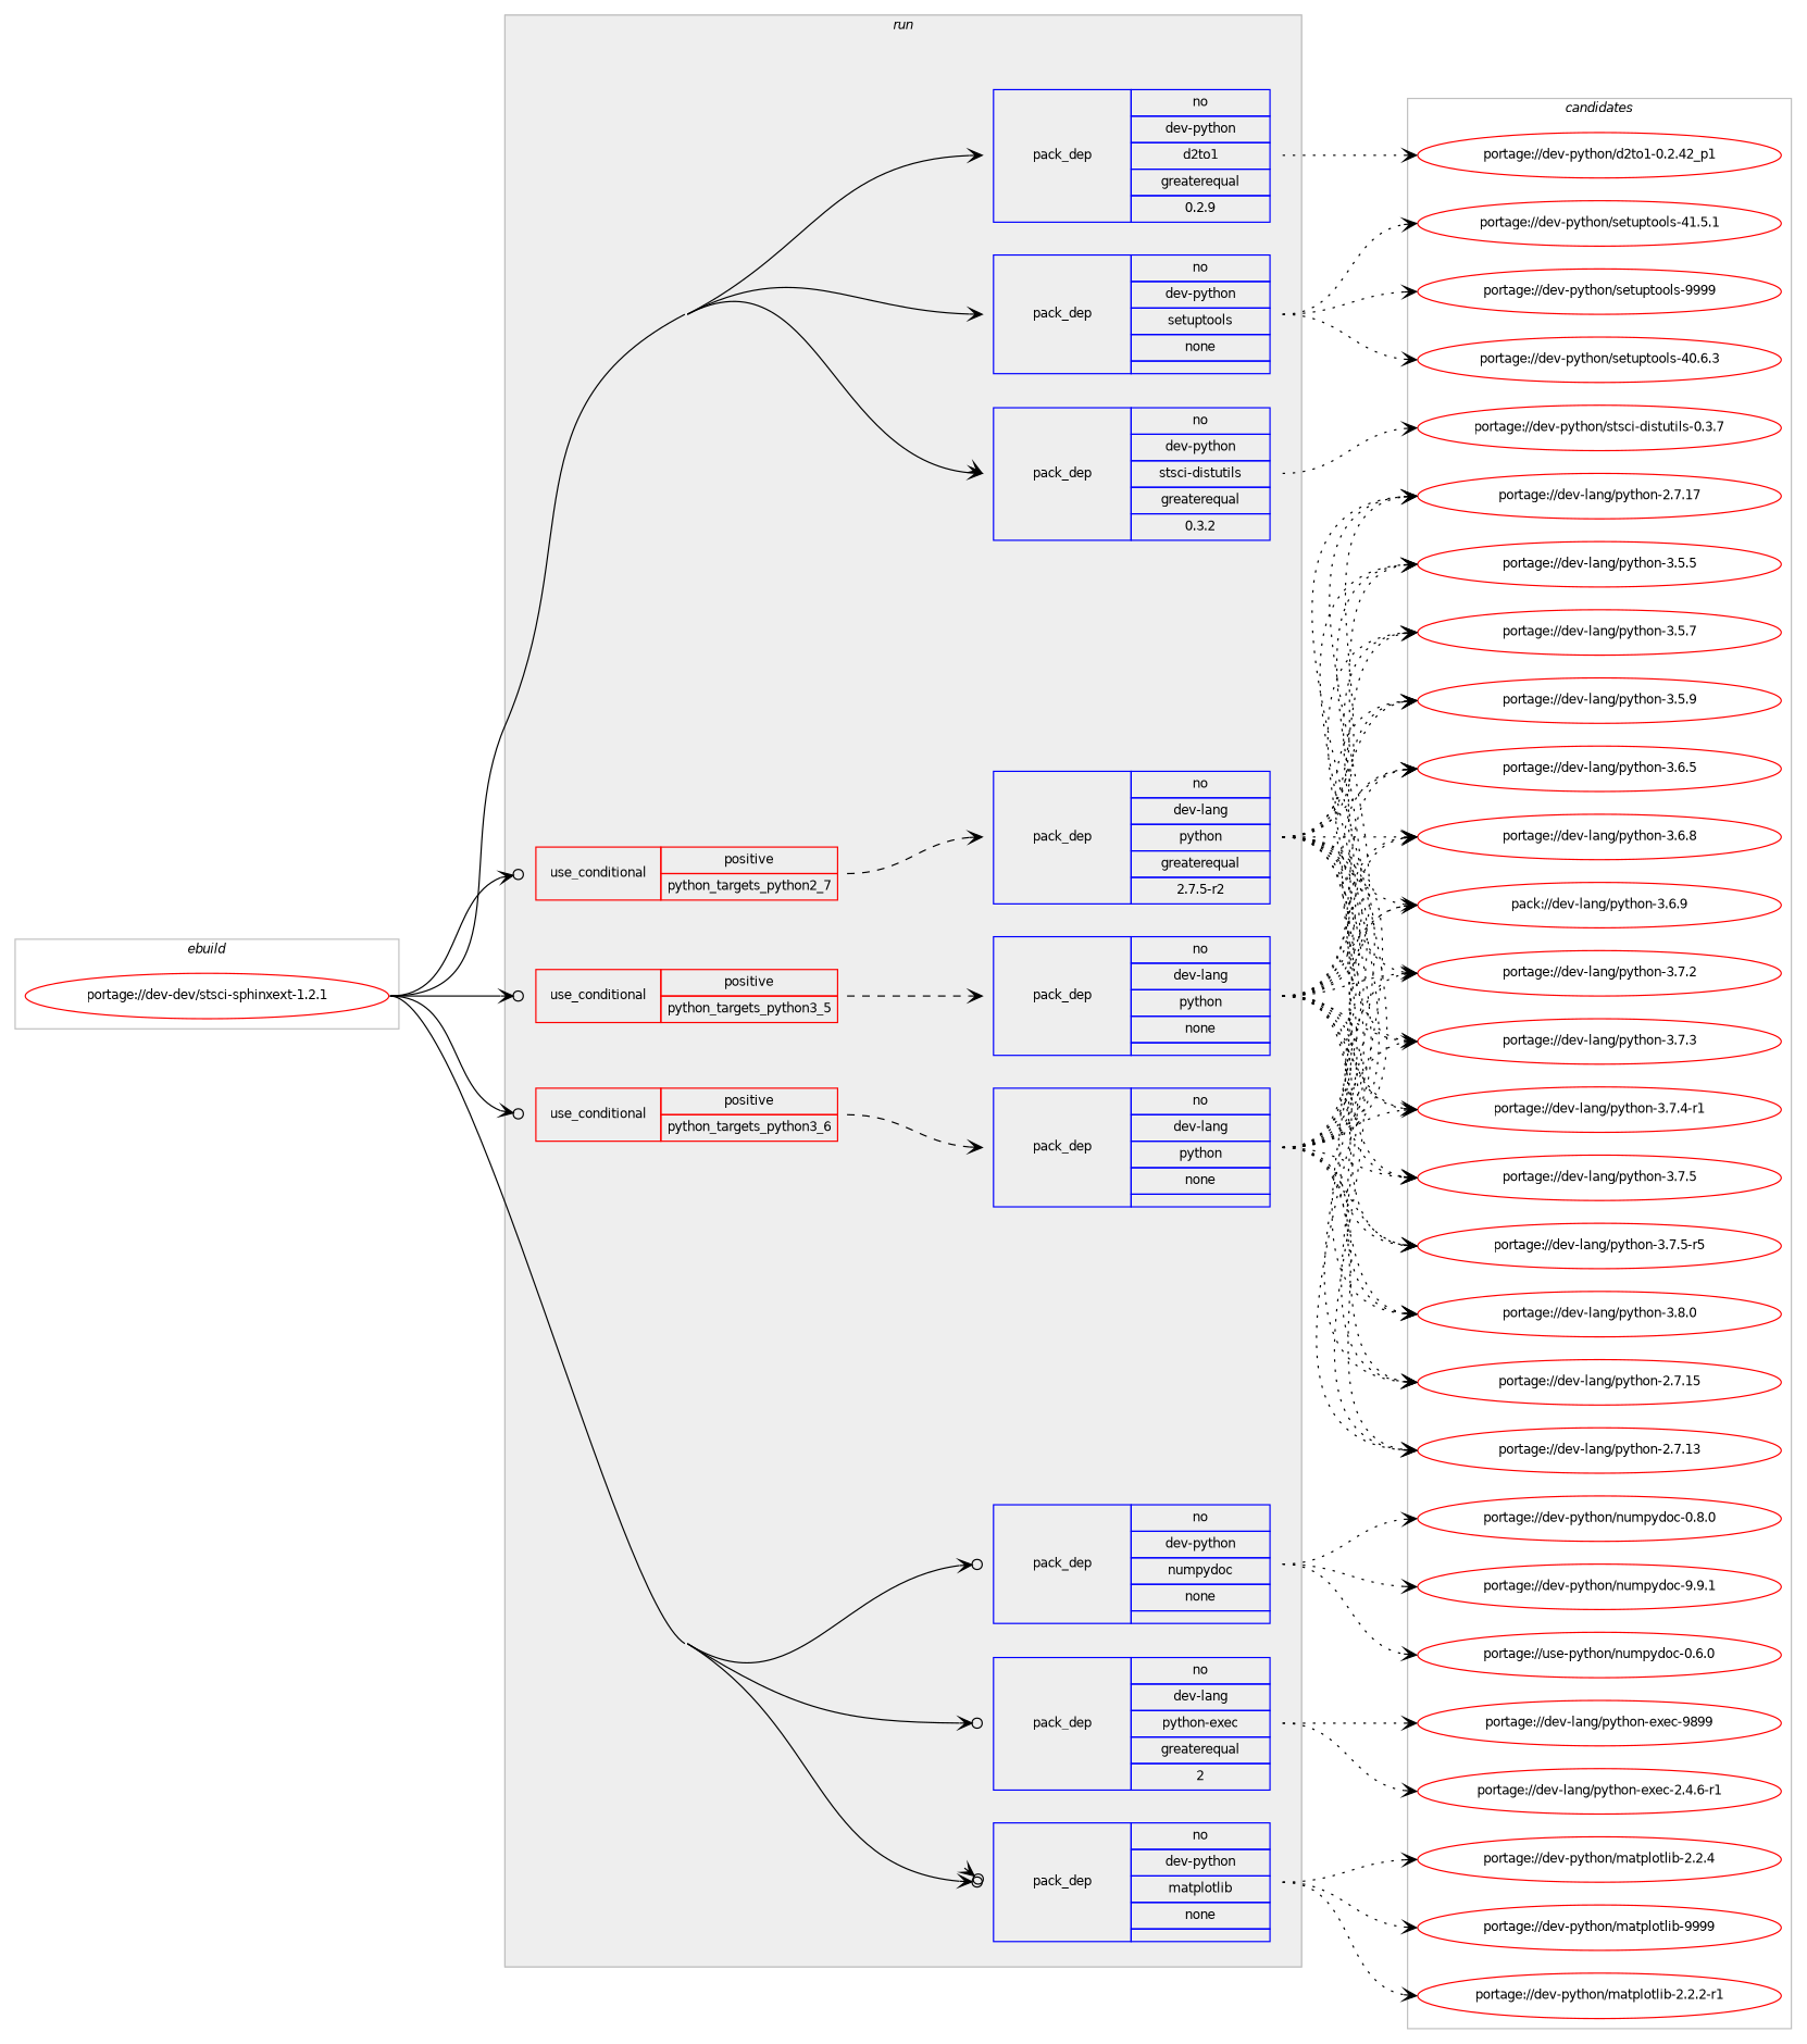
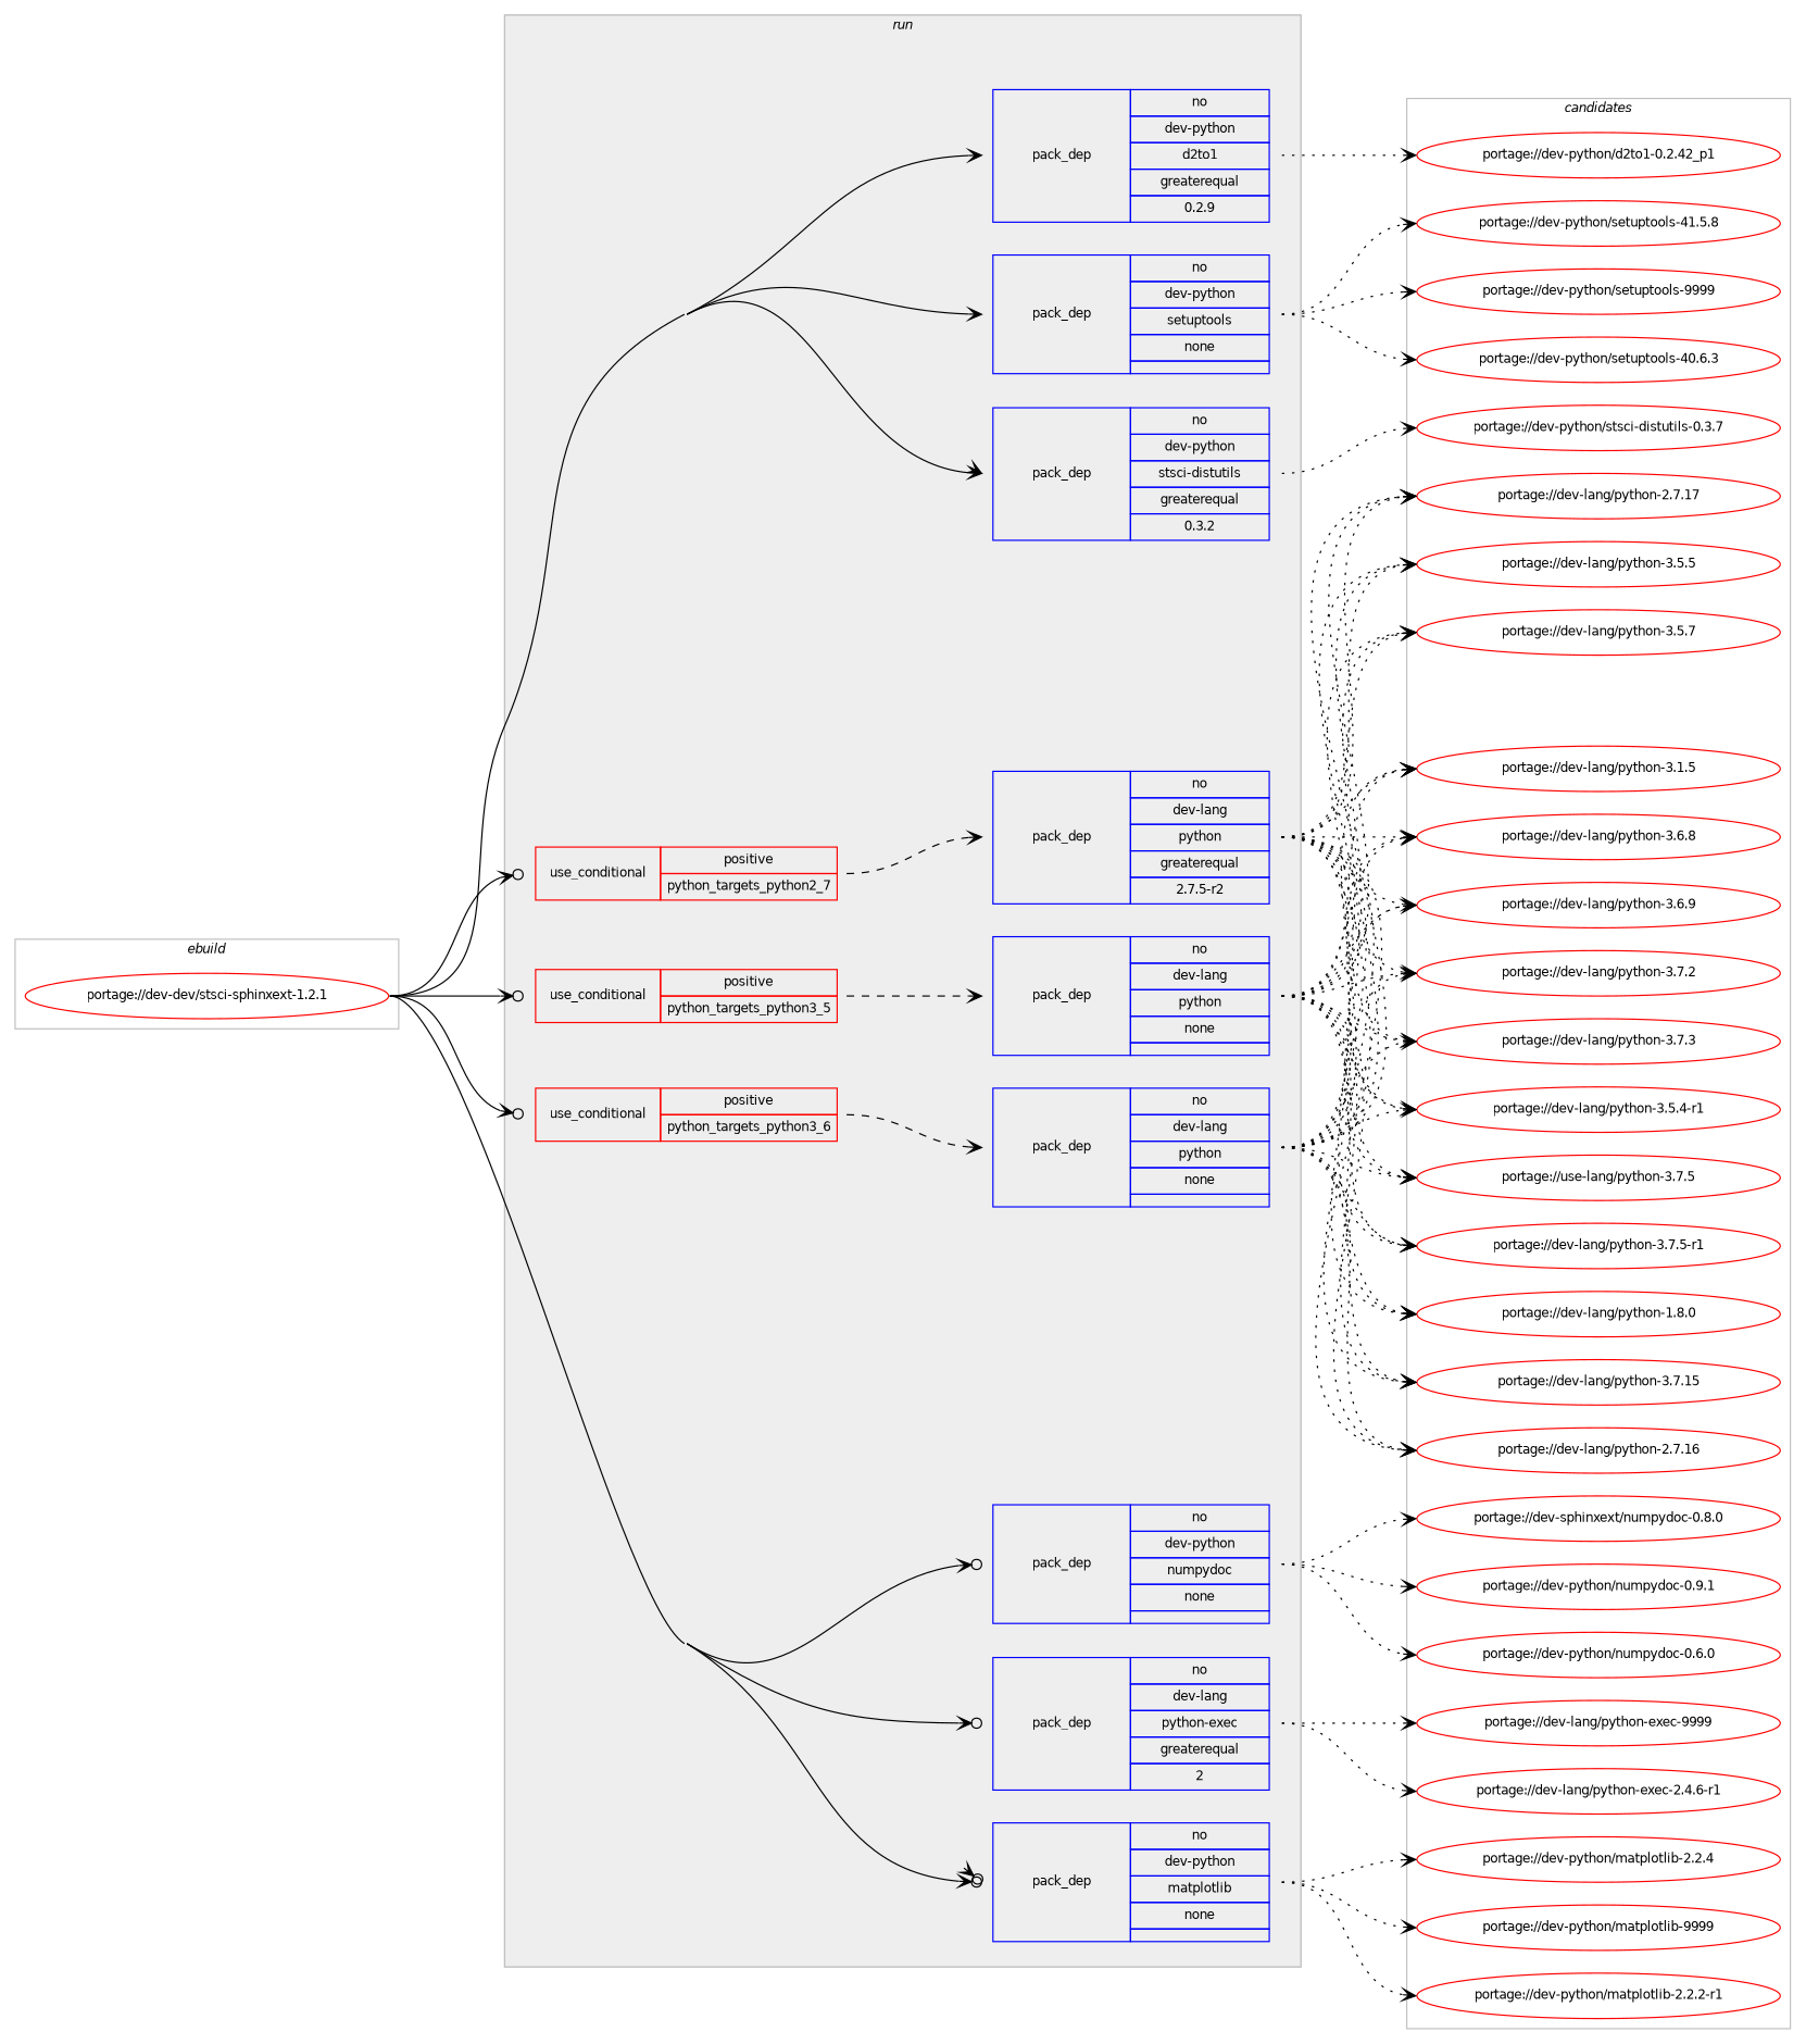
  digraph {
    compound=true
    concentrate=true
    fontname=Helvetica
    fontsize=10
    newrank=true
    rankdir=LR
    ranksep=1.5
    node [color=red fontname=Helvetica fontsize=10]
    edge [arrowhead=vee headport=w style=dotted tailport=e weight=100]
    n1 [label="portage://dev-dev/stsci-sphinxext-1.2.1" width=4]
    n2 [color=blue label=<<TABLE BORDER="0" CELLBORDER="1" CELLSPACING="0" CELLPADDING="4" WIDTH="220"><TR><TD ROWSPAN="6" CELLPADDING="30">pack_dep</TD></TR><TR><TD WIDTH="110">no</TD></TR><TR><TD>dev-python</TD></TR><TR><TD>d2to1</TD></TR><TR><TD>greaterequal</TD></TR><TR><TD>0.2.9</TD></TR></TABLE>> shape=none]
    n3 [color=blue label=<<TABLE BORDER="0" CELLBORDER="1" CELLSPACING="0" CELLPADDING="4" WIDTH="220"><TR><TD ROWSPAN="6" CELLPADDING="30">pack_dep</TD></TR><TR><TD WIDTH="110">no</TD></TR><TR><TD>dev-python</TD></TR><TR><TD>setuptools</TD></TR><TR><TD>none</TD></TR><TR><TD></TD></TR></TABLE>> shape=none]
    n4 [color=blue label=<<TABLE BORDER="0" CELLBORDER="1" CELLSPACING="0" CELLPADDING="4" WIDTH="220"><TR><TD ROWSPAN="6" CELLPADDING="30">pack_dep</TD></TR><TR><TD WIDTH="110">no</TD></TR><TR><TD>dev-python</TD></TR><TR><TD>stsci-distutils</TD></TR><TR><TD>greaterequal</TD></TR><TR><TD>0.3.2</TD></TR></TABLE>> shape=none]
    n5 [color=blue label=<<TABLE BORDER="0" CELLBORDER="1" CELLSPACING="0" CELLPADDING="4" WIDTH="220"><TR><TD ROWSPAN="6" CELLPADDING="30">pack_dep</TD></TR><TR><TD WIDTH="110">no</TD></TR><TR><TD>dev-lang</TD></TR><TR><TD>python</TD></TR><TR><TD>greaterequal</TD></TR><TR><TD>2.7.5-r2</TD></TR></TABLE>> shape=none]
    n6 [label=<<TABLE BORDER="0" CELLBORDER="1" CELLSPACING="0" CELLPADDING="4"><TR><TD ROWSPAN="3" CELLPADDING="10">use_conditional</TD></TR><TR><TD>positive</TD></TR><TR><TD>python_targets_python2_7</TD></TR></TABLE>> shape=none]
    n7 [color=blue label=<<TABLE BORDER="0" CELLBORDER="1" CELLSPACING="0" CELLPADDING="4" WIDTH="220"><TR><TD ROWSPAN="6" CELLPADDING="30">pack_dep</TD></TR><TR><TD WIDTH="110">no</TD></TR><TR><TD>dev-python</TD></TR><TR><TD>numpydoc</TD></TR><TR><TD>none</TD></TR><TR><TD></TD></TR></TABLE>> shape=none]
    n8 [color=blue label=<<TABLE BORDER="0" CELLBORDER="1" CELLSPACING="0" CELLPADDING="4" WIDTH="220"><TR><TD ROWSPAN="6" CELLPADDING="30">pack_dep</TD></TR><TR><TD WIDTH="110">no</TD></TR><TR><TD>dev-lang</TD></TR><TR><TD>python</TD></TR><TR><TD>none</TD></TR><TR><TD></TD></TR></TABLE>> shape=none]
    n9 [label=<<TABLE BORDER="0" CELLBORDER="1" CELLSPACING="0" CELLPADDING="4"><TR><TD ROWSPAN="3" CELLPADDING="10">use_conditional</TD></TR><TR><TD>positive</TD></TR><TR><TD>python_targets_python3_5</TD></TR></TABLE>> shape=none]
    n10 [color=blue label=<<TABLE BORDER="0" CELLBORDER="1" CELLSPACING="0" CELLPADDING="4" WIDTH="220"><TR><TD ROWSPAN="6" CELLPADDING="30">pack_dep</TD></TR><TR><TD WIDTH="110">no</TD></TR><TR><TD>dev-lang</TD></TR><TR><TD>python</TD></TR><TR><TD>none</TD></TR><TR><TD></TD></TR></TABLE>> shape=none]
    n11 [label=<<TABLE BORDER="0" CELLBORDER="1" CELLSPACING="0" CELLPADDING="4"><TR><TD ROWSPAN="3" CELLPADDING="10">use_conditional</TD></TR><TR><TD>positive</TD></TR><TR><TD>python_targets_python3_6</TD></TR></TABLE>> shape=none]
    n12 [color=blue label=<<TABLE BORDER="0" CELLBORDER="1" CELLSPACING="0" CELLPADDING="4" WIDTH="220"><TR><TD ROWSPAN="6" CELLPADDING="30">pack_dep</TD></TR><TR><TD WIDTH="110">no</TD></TR><TR><TD>dev-lang</TD></TR><TR><TD>python-exec</TD></TR><TR><TD>greaterequal</TD></TR><TR><TD>2</TD></TR></TABLE>> shape=none]
    n13 [color=blue label=<<TABLE BORDER="0" CELLBORDER="1" CELLSPACING="0" CELLPADDING="4" WIDTH="220"><TR><TD ROWSPAN="6" CELLPADDING="30">pack_dep</TD></TR><TR><TD WIDTH="110">no</TD></TR><TR><TD>dev-python</TD></TR><TR><TD>matplotlib</TD></TR><TR><TD>none</TD></TR><TR><TD></TD></TR></TABLE>> shape=none]
    n14 [label="portage://dev-python/d2to1-0.2.42_p1" width=4]
    n15 [label="portage://dev-python/setuptools-40.6.3" width=4]
-   n16 [label="portage://dev-python/setuptools-41.5.1" width=4]
+   n16 [label="portage://dev-python/setuptools-41.5.8" width=4]
    n17 [label="portage://dev-python/setuptools-9999" width=4]
    n18 [label="portage://dev-python/stsci-distutils-0.3.7" width=4]
-   n19 [label="portage://dev-lang/python-2.7.15" width=4]
-   n20 [label="portage://dev-lang/python-2.7.13" width=4]
+   n19 [label="portage://dev-lang/python-3.7.15" width=4]
+   n20 [label="portage://dev-lang/python-2.7.16" width=4]
    n21 [label="portage://dev-lang/python-2.7.17" width=4]
    n22 [label="portage://dev-lang/python-3.5.5" width=4]
    n23 [label="portage://dev-lang/python-3.5.7" width=4]
-   n24 [label="portage://dev-lang/python-3.5.9" width=4]
-   n25 [label="portage://dev-lang/python-3.6.5" width=4]
+   n25 [label="portage://dev-lang/python-3.1.5" width=4]
    n26 [label="portage://dev-lang/python-3.6.8" width=4]
-   n27 [label="pack://dev-lang/python-3.6.9" width=4]
+   n27 [label="portage://dev-lang/python-3.6.9" width=4]
    n28 [label="portage://dev-lang/python-3.7.2" width=4]
    n29 [label="portage://dev-lang/python-3.7.3" width=4]
-   n30 [label="portage://dev-lang/python-3.7.4-r1" width=4]
-   n31 [label="portage://dev-lang/python-3.7.5" width=4]
-   n32 [label="portage://dev-lang/python-3.7.5-r5" width=4]
-   n33 [label="portage://dev-lang/python-3.8.0" width=4]
+   n30 [label="portage://dev-lang/python-3.5.4-r1" width=4]
+   n31 [label="portage://use-lang/python-3.7.5" width=4]
+   n32 [label="portage://dev-lang/python-3.7.5-r1" width=4]
+   n33 [label="portage://dev-lang/python-1.8.0" width=4]
    n34 [label="portage://dev-lang/python-exec-2.4.6-r1" width=4]
-   n35 [label="portage://dev-lang/python-exec-9899" width=4]
+   n35 [label="portage://dev-lang/python-exec-9999" width=4]
    n36 [label="portage://dev-python/matplotlib-2.2.2-r1" width=4]
    n37 [label="portage://dev-python/matplotlib-2.2.4" width=4]
    n38 [label="portage://dev-python/matplotlib-9999" width=4]
-   n39 [label="portage://use-python/numpydoc-0.6.0" width=4]
-   n40 [label="portage://dev-python/numpydoc-0.8.0" width=4]
-   n41 [label="portage://dev-python/numpydoc-9.9.1" width=4]
+   n39 [label="portage://dev-python/numpydoc-0.6.0" width=4]
+   n40 [label="portage://dev-sphinxext/numpydoc-0.8.0" width=4]
+   n41 [label="portage://dev-python/numpydoc-0.9.1" width=4]
    subgraph cluster_1 {
      color=gray
      label=<<i>ebuild</i>>
      rank=same
      n1
    }
    subgraph cluster_2 {
      color=gray
      label=<<i>dependencies</i>>
      subgraph cluster_3 {
        color=gray
        fillcolor="#eeeeee"
        label=<<i>compile</i>>
        style=filled
        subgraph sub_4 {
          color=gray
          fillcolor="#eeeeee"
          label=<<i>compile</i>>
          style=filled
          n2
        }
        subgraph sub_5 {
          color=gray
          fillcolor="#eeeeee"
          label=<<i>compile</i>>
          style=filled
          n3
        }
        subgraph sub_6 {
          color=gray
          fillcolor="#eeeeee"
          label=<<i>compile</i>>
          style=filled
          n4
        }
      }
      subgraph cluster_7 {
        color=gray
        fillcolor="#eeeeee"
        label=<<i>compile and run</i>>
        style=filled
        subgraph sub_8 {
          color=gray
          fillcolor="#eeeeee"
          label=<<i>compile and run</i>>
          style=filled
          n6
          subgraph sub_9 {
            color=gray
            fillcolor="#eeeeee"
            label=<<i>compile and run</i>>
            style=filled
            n5
          }
        }
        subgraph sub_10 {
          color=gray
          fillcolor="#eeeeee"
          label=<<i>compile and run</i>>
          style=filled
          n7
        }
        subgraph sub_11 {
          color=gray
          fillcolor="#eeeeee"
          label=<<i>compile and run</i>>
          style=filled
          n9
          subgraph sub_12 {
            color=gray
            fillcolor="#eeeeee"
            label=<<i>compile and run</i>>
            style=filled
            n8
          }
        }
        subgraph sub_13 {
          color=gray
          fillcolor="#eeeeee"
          label=<<i>compile and run</i>>
          style=filled
          n11
          subgraph sub_14 {
            color=gray
            fillcolor="#eeeeee"
            label=<<i>compile and run</i>>
            style=filled
            n10
          }
        }
        subgraph sub_15 {
          color=gray
          fillcolor="#eeeeee"
          label=<<i>compile and run</i>>
          style=filled
          n12
        }
        subgraph sub_16 {
          color=gray
          fillcolor="#eeeeee"
          label=<<i>compile and run</i>>
          style=filled
          n13
        }
      }
      subgraph cluster_17 {
        color=gray
        fillcolor="#eeeeee"
        label=<<i>run</i>>
        style=filled
      }
    }
    subgraph cluster_18 {
      color=gray
      label=<<i>candidates</i>>
      rank=same
      subgraph sub_19 {
        color=black
        label=<<i>candidates</i>>
        nodesep=1
        rank=same
        n14
      }
      subgraph sub_20 {
        color=black
        label=<<i>candidates</i>>
        nodesep=1
        rank=same
        n15
        n16
        n17
      }
      subgraph sub_21 {
        color=black
        label=<<i>candidates</i>>
        nodesep=1
        rank=same
        n18
      }
      subgraph sub_22 {
        color=black
        label=<<i>candidates</i>>
        nodesep=1
        rank=same
        n19
        n20
        n21
        n22
        n23
-       n24
        n25
        n26
        n27
        n28
        n29
        n30
        n31
        n32
        n33
      }
      subgraph sub_23 {
        color=black
        label=<<i>candidates</i>>
        nodesep=1
        rank=same
        n19
        n20
        n21
        n22
        n23
-       n24
        n25
        n26
        n27
        n28
        n29
        n30
        n31
        n32
        n33
      }
      subgraph sub_24 {
        color=black
        label=<<i>candidates</i>>
        nodesep=1
        rank=same
        n19
        n20
        n21
        n22
        n23
-       n24
        n25
        n26
        n27
        n28
        n29
        n30
        n31
        n32
        n33
      }
      subgraph sub_25 {
        color=black
        label=<<i>candidates</i>>
        nodesep=1
        rank=same
        n34
        n35
      }
      subgraph sub_26 {
        color=black
        label=<<i>candidates</i>>
        nodesep=1
        rank=same
        n36
        n37
        n38
      }
      subgraph sub_27 {
        color=black
        label=<<i>candidates</i>>
        nodesep=1
        rank=same
        n39
        n40
        n41
      }
    }
    n1 -> n2 [style=solid weight=20]
    n1 -> n3 [style=solid weight=20]
    n1 -> n4 [style=solid weight=20]
    n1 -> n6 [arrowhead=odotvee style=solid weight=20]
    n1 -> n7 [arrowhead=odotvee style=solid weight=20]
    n1 -> n9 [arrowhead=odotvee style=solid weight=20]
    n1 -> n11 [arrowhead=odotvee style=solid weight=20]
    n1 -> n12 [arrowhead=odotvee style=solid weight=20]
    n1 -> n13 [arrowhead=odotvee style=solid weight=20]
    n2 -> n14
    n3 -> n15
    n3 -> n16
    n3 -> n17
    n4 -> n18
    n5 -> n19
    n5 -> n20
    n5 -> n21
    n5 -> n22
    n5 -> n23
-   n5 -> n24
    n5 -> n25
    n5 -> n26
    n5 -> n27
    n5 -> n28
    n5 -> n29
    n5 -> n30
    n5 -> n31
    n5 -> n32
    n5 -> n33
    n6 -> n5 [style=dashed weight=20]
    n7 -> n39
    n7 -> n40
    n7 -> n41
    n8 -> n19
    n8 -> n20
    n8 -> n21
    n8 -> n22
    n8 -> n23
-   n8 -> n24
    n8 -> n25
    n8 -> n26
    n8 -> n27
    n8 -> n28
    n8 -> n29
    n8 -> n30
    n8 -> n31
    n8 -> n32
    n8 -> n33
    n9 -> n8 [style=dashed weight=20]
    n10 -> n19
    n10 -> n20
    n10 -> n21
    n10 -> n22
    n10 -> n23
-   n10 -> n24
    n10 -> n25
    n10 -> n26
    n10 -> n27
    n10 -> n28
    n10 -> n29
    n10 -> n30
    n10 -> n31
    n10 -> n32
    n10 -> n33
    n11 -> n10 [style=dashed weight=20]
    n12 -> n34
    n12 -> n35
    n13 -> n36
    n13 -> n37
    n13 -> n38
  }
